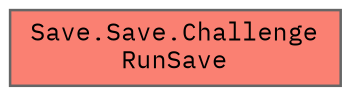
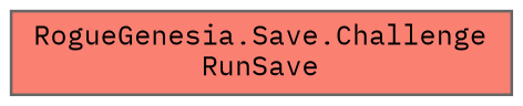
  digraph {
    rankdir=LR
    fontname="IBM Plex Mono"
-   n1 [color=grey40 fillcolor=salmon fontname="IBM Plex Mono" fontsize=10 height=0.2 label="Save.Save.Challenge\lRunSave" shape=box style=filled width=0.4]
+   n1 [color=grey40 fillcolor=salmon fontname="IBM Plex Mono" fontsize=10 height=0.2 label="RogueGenesia.Save.Challenge\lRunSave" shape=box style=filled width=0.4]
  }
